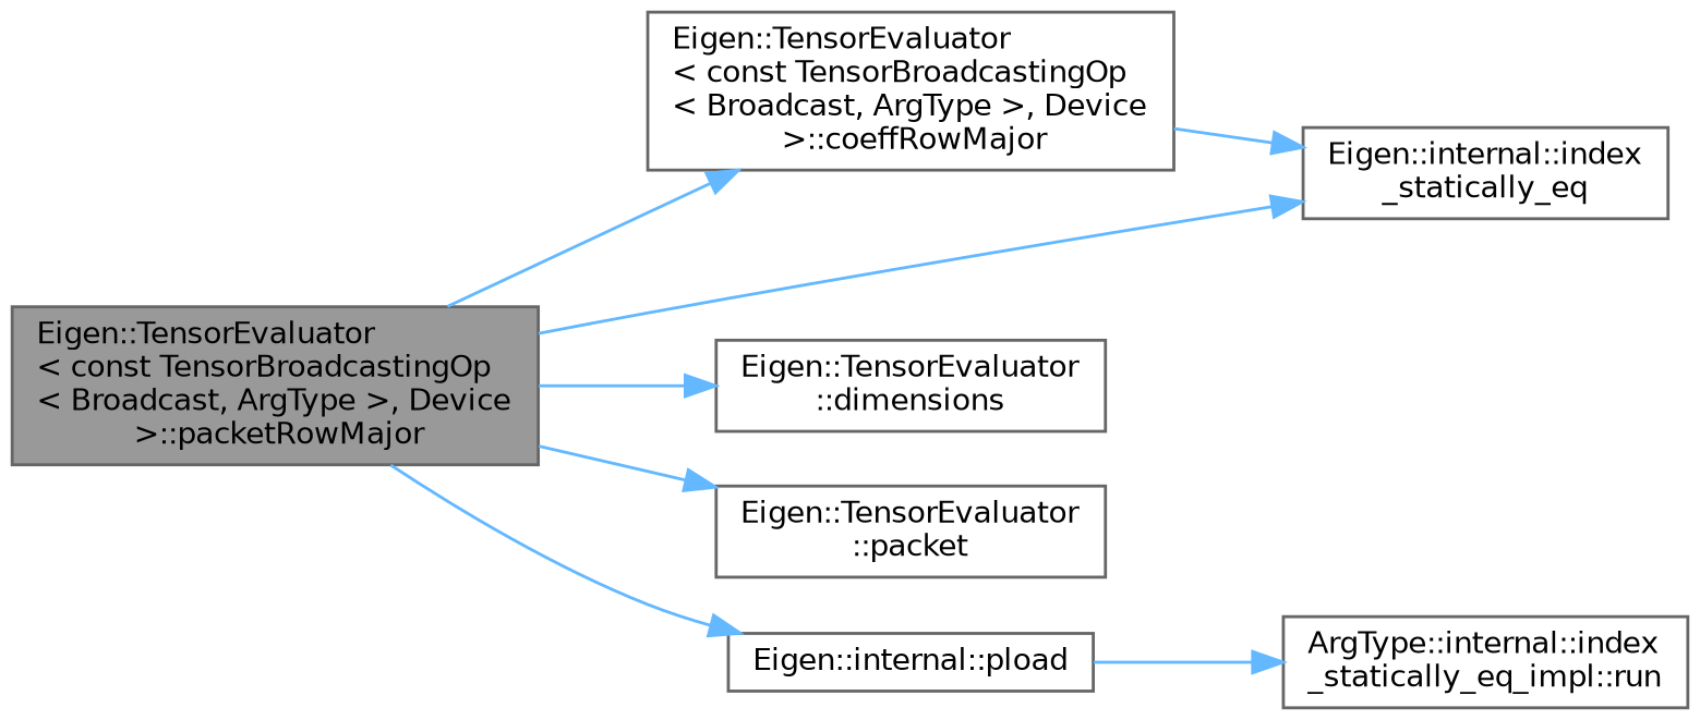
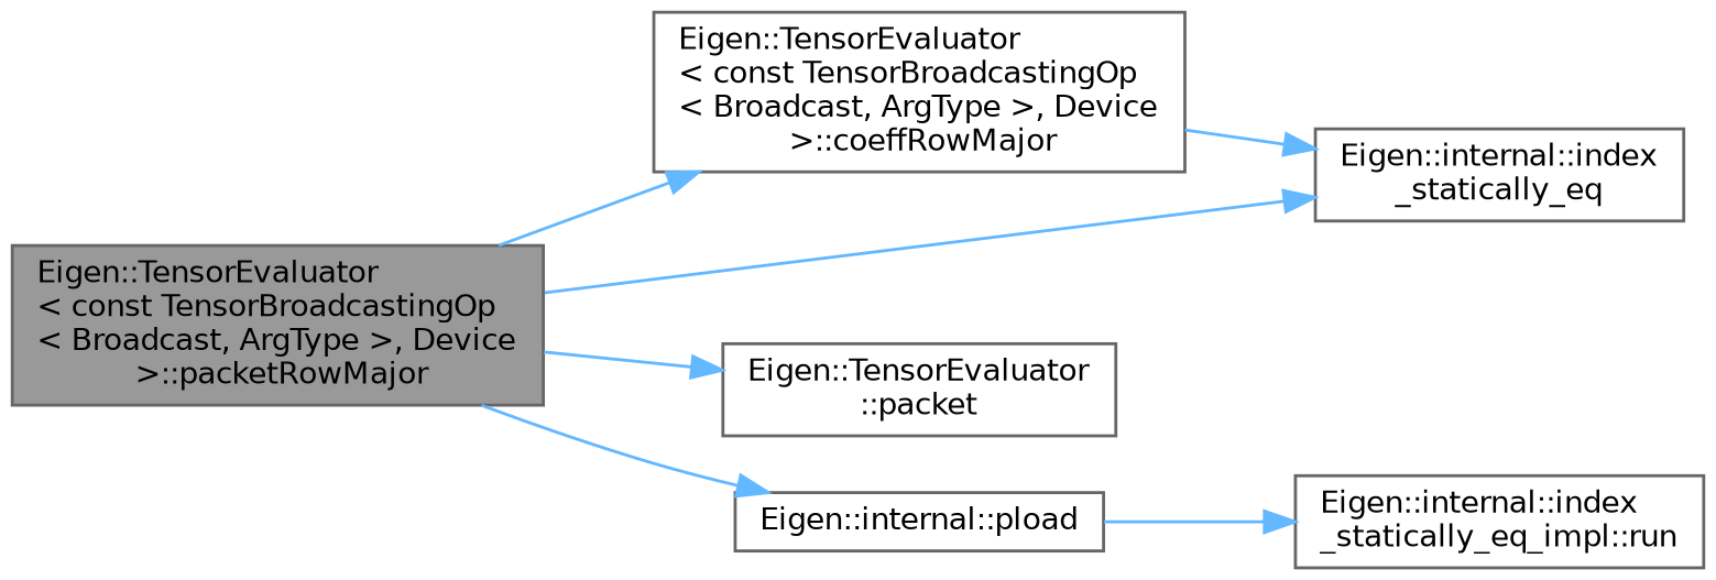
  digraph {
    rankdir=LR
    node [color=grey40 fillcolor=white fontname=Helvetica fontsize=10 shape=box style=filled]
    edge [color=steelblue1 fontname=Helvetica fontsize=10 labelfontname=Helvetica labelfontsize=10 style=solid]
    n1 [color=gray40 fillcolor=grey60 fontcolor=black height=0.2 label="Eigen::TensorEvaluator\l\< const TensorBroadcastingOp\l\< Broadcast, ArgType \>, Device\l \>::packetRowMajor" width=0.4]
    n2 [height=0.2 label="Eigen::TensorEvaluator\l\< const TensorBroadcastingOp\l\< Broadcast, ArgType \>, Device\l \>::coeffRowMajor" width=0.4]
    n3 [height=0.2 label="Eigen::internal::index\l_statically_eq" width=0.4]
-   n4 [height=0.2 label="Eigen::TensorEvaluator\l::dimensions" width=0.4]
    n5 [height=0.2 label="Eigen::TensorEvaluator\l::packet" width=0.4]
    n6 [height=0.2 label="Eigen::internal::pload" width=0.4]
-   n7 [height=0.2 label="ArgType::internal::index\l_statically_eq_impl::run" width=0.4]
+   n7 [height=0.2 label="Eigen::internal::index\l_statically_eq_impl::run" width=0.4]
    n1 -> n2
    n1 -> n3
-   n1 -> n4
    n1 -> n5
    n1 -> n6
    n2 -> n3
    n6 -> n7
  }
